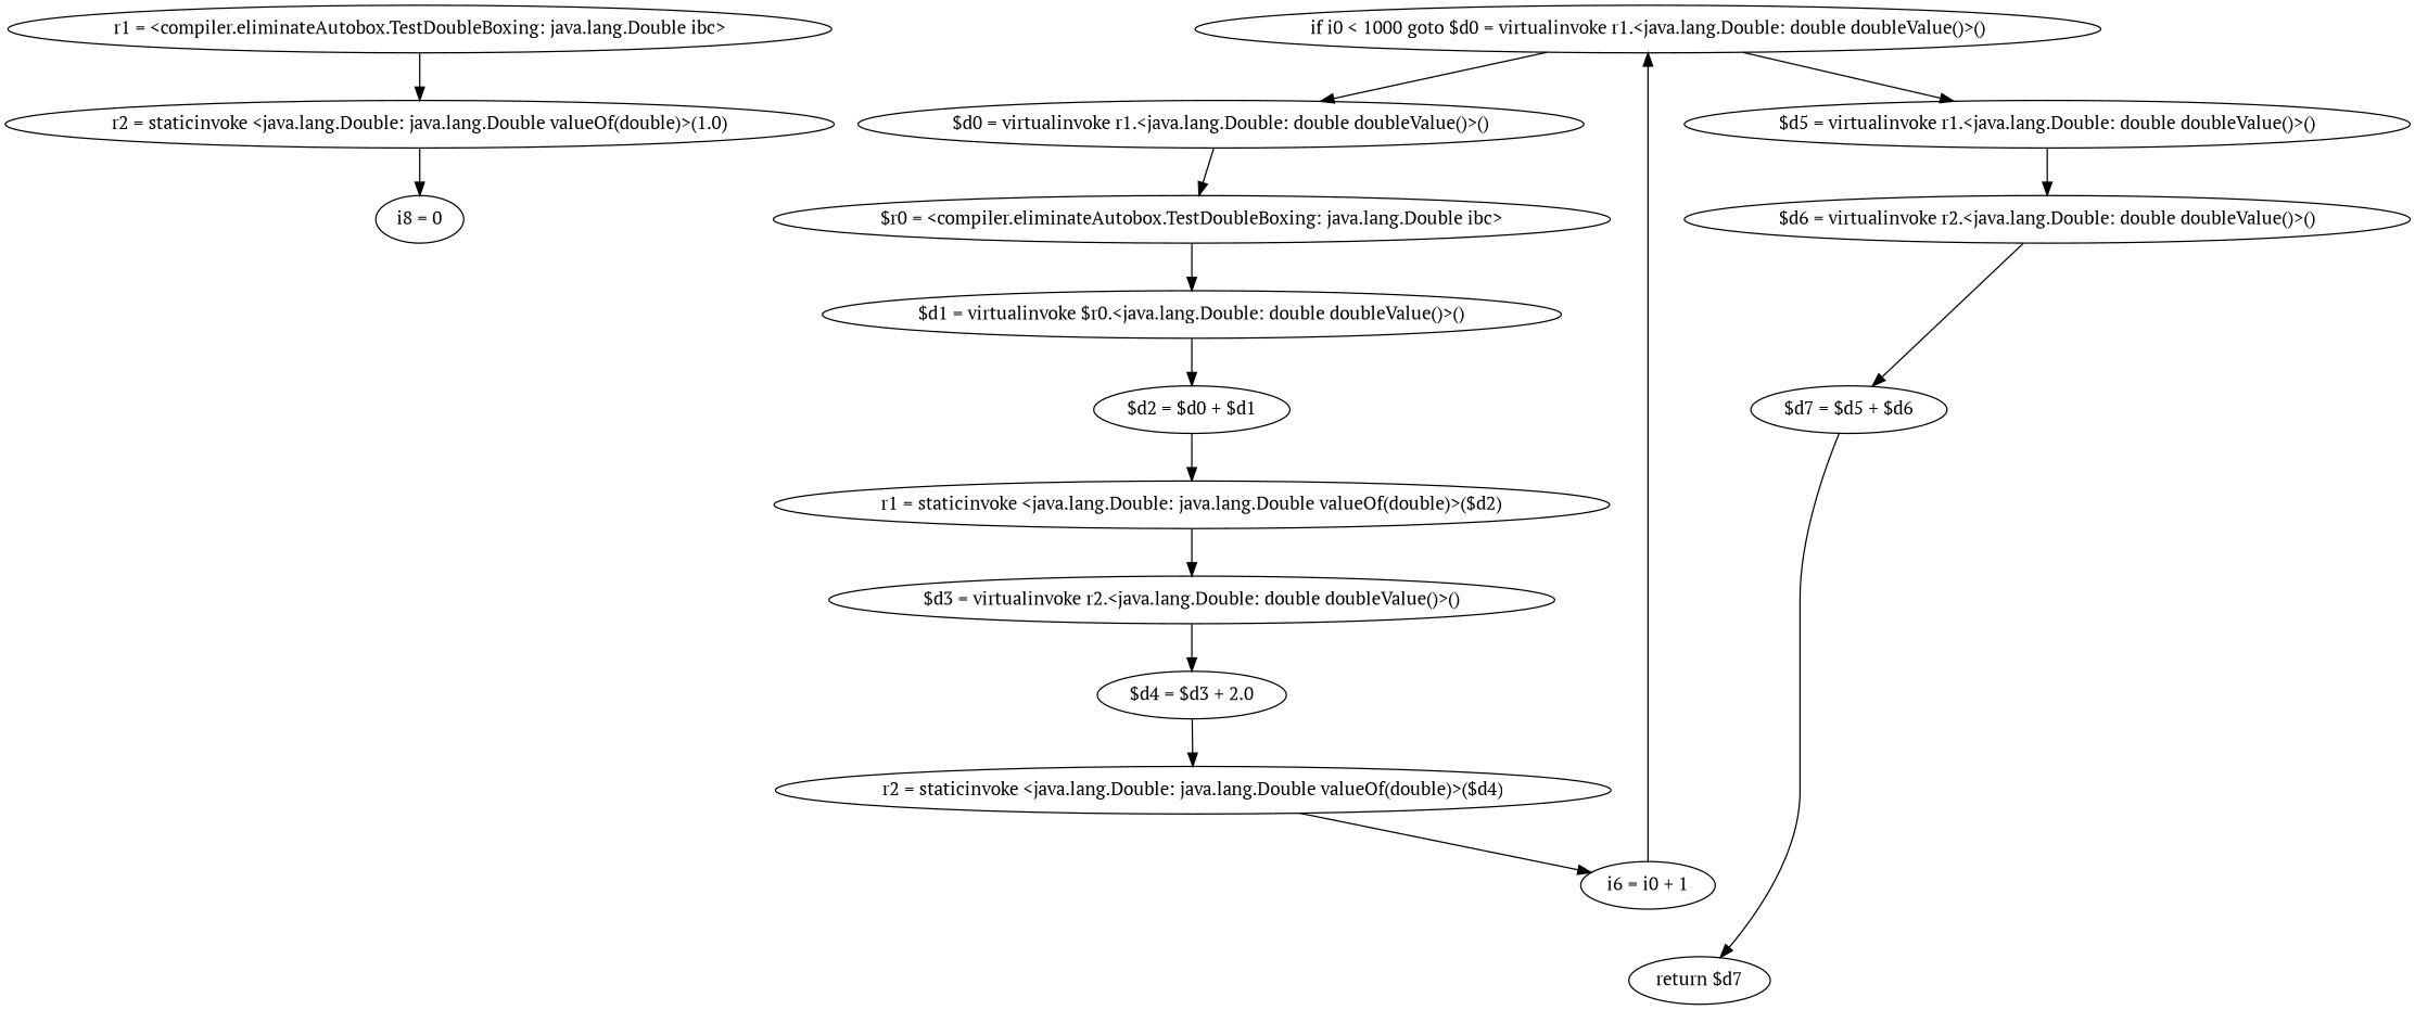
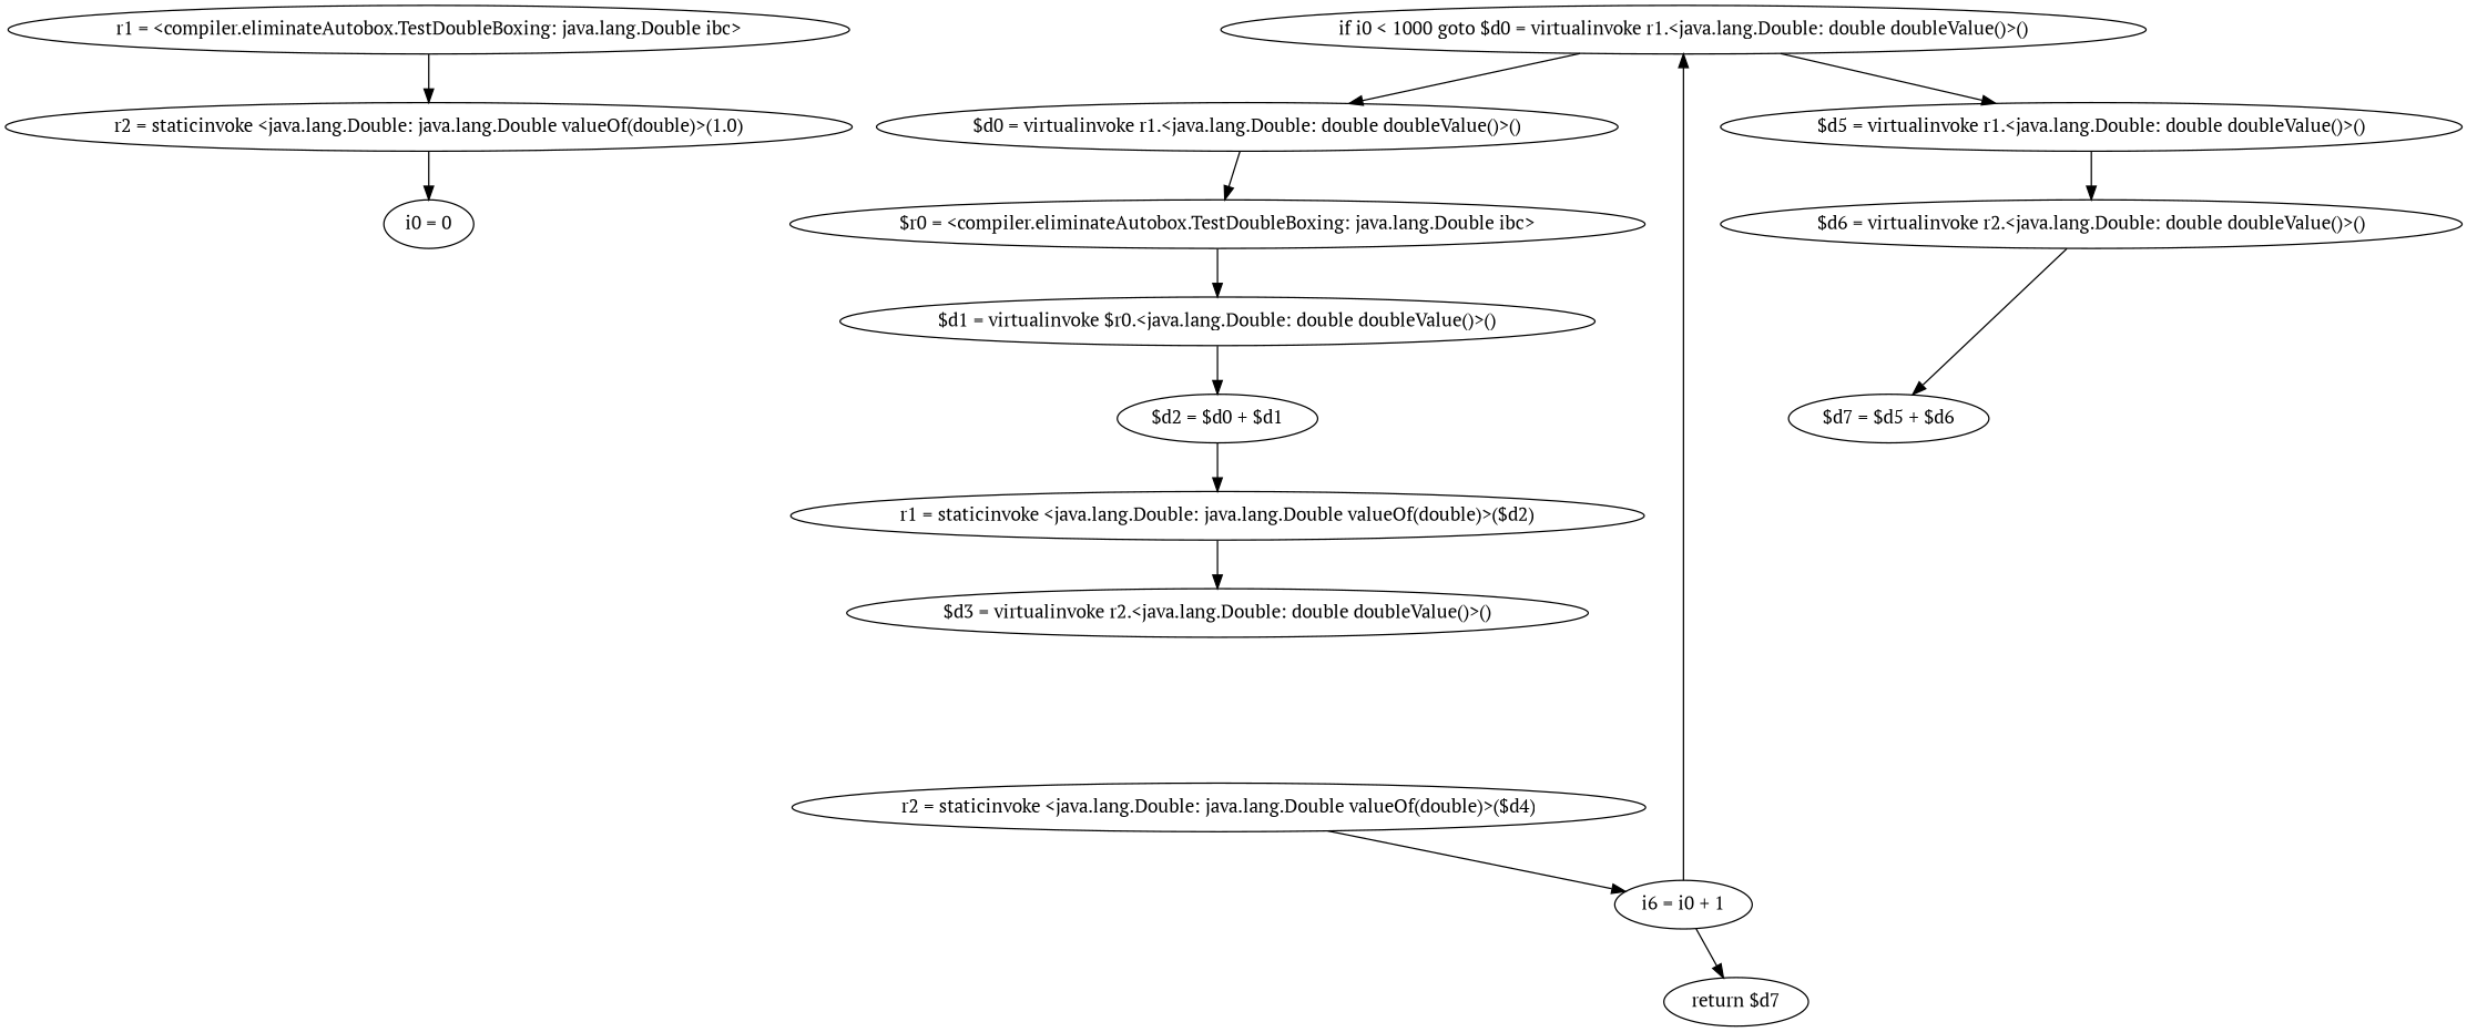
  digraph {
    fontname="PT Serif"
    node [fontname="PT Serif"]
    edge [fontname="PT Serif"]
    "r1 = <compiler.eliminateAutobox.TestDoubleBoxing: java.lang.Double ibc>"
    "r2 = staticinvoke <java.lang.Double: java.lang.Double valueOf(double)>(1.0)"
-   "i0 = 0" [label="i8 = 0"]
+   "i0 = 0"
    "if i0 < 1000 goto $d0 = virtualinvoke r1.<java.lang.Double: double doubleValue()>()"
    "$d0 = virtualinvoke r1.<java.lang.Double: double doubleValue()>()"
    "$d5 = virtualinvoke r1.<java.lang.Double: double doubleValue()>()"
    "$r0 = <compiler.eliminateAutobox.TestDoubleBoxing: java.lang.Double ibc>"
    "$d1 = virtualinvoke $r0.<java.lang.Double: double doubleValue()>()"
    "$d2 = $d0 + $d1"
    "r1 = staticinvoke <java.lang.Double: java.lang.Double valueOf(double)>($d2)"
    "$d3 = virtualinvoke r2.<java.lang.Double: double doubleValue()>()"
-   "$d4 = $d3 + 2.0"
    "r2 = staticinvoke <java.lang.Double: java.lang.Double valueOf(double)>($d4)"
    n14 [label="i6 = i0 + 1"]
    "$d6 = virtualinvoke r2.<java.lang.Double: double doubleValue()>()"
    "$d7 = $d5 + $d6"
    "return $d7"
    "r1 = <compiler.eliminateAutobox.TestDoubleBoxing: java.lang.Double ibc>" -> "r2 = staticinvoke <java.lang.Double: java.lang.Double valueOf(double)>(1.0)"
    "r2 = staticinvoke <java.lang.Double: java.lang.Double valueOf(double)>(1.0)" -> "i0 = 0"
    "if i0 < 1000 goto $d0 = virtualinvoke r1.<java.lang.Double: double doubleValue()>()" -> "$d0 = virtualinvoke r1.<java.lang.Double: double doubleValue()>()"
    "if i0 < 1000 goto $d0 = virtualinvoke r1.<java.lang.Double: double doubleValue()>()" -> "$d5 = virtualinvoke r1.<java.lang.Double: double doubleValue()>()"
    "$d0 = virtualinvoke r1.<java.lang.Double: double doubleValue()>()" -> "$r0 = <compiler.eliminateAutobox.TestDoubleBoxing: java.lang.Double ibc>"
    "$d5 = virtualinvoke r1.<java.lang.Double: double doubleValue()>()" -> "$d6 = virtualinvoke r2.<java.lang.Double: double doubleValue()>()"
    "$r0 = <compiler.eliminateAutobox.TestDoubleBoxing: java.lang.Double ibc>" -> "$d1 = virtualinvoke $r0.<java.lang.Double: double doubleValue()>()"
    "$d1 = virtualinvoke $r0.<java.lang.Double: double doubleValue()>()" -> "$d2 = $d0 + $d1"
    "$d2 = $d0 + $d1" -> "r1 = staticinvoke <java.lang.Double: java.lang.Double valueOf(double)>($d2)"
    "r1 = staticinvoke <java.lang.Double: java.lang.Double valueOf(double)>($d2)" -> "$d3 = virtualinvoke r2.<java.lang.Double: double doubleValue()>()"
-   "$d3 = virtualinvoke r2.<java.lang.Double: double doubleValue()>()" -> "$d4 = $d3 + 2.0"
-   "$d4 = $d3 + 2.0" -> "r2 = staticinvoke <java.lang.Double: java.lang.Double valueOf(double)>($d4)"
    "r2 = staticinvoke <java.lang.Double: java.lang.Double valueOf(double)>($d4)" -> n14
    n14 -> "if i0 < 1000 goto $d0 = virtualinvoke r1.<java.lang.Double: double doubleValue()>()"
    "$d6 = virtualinvoke r2.<java.lang.Double: double doubleValue()>()" -> "$d7 = $d5 + $d6"
-   "$d7 = $d5 + $d6" -> "return $d7"
+   n14 -> "return $d7"
  }
